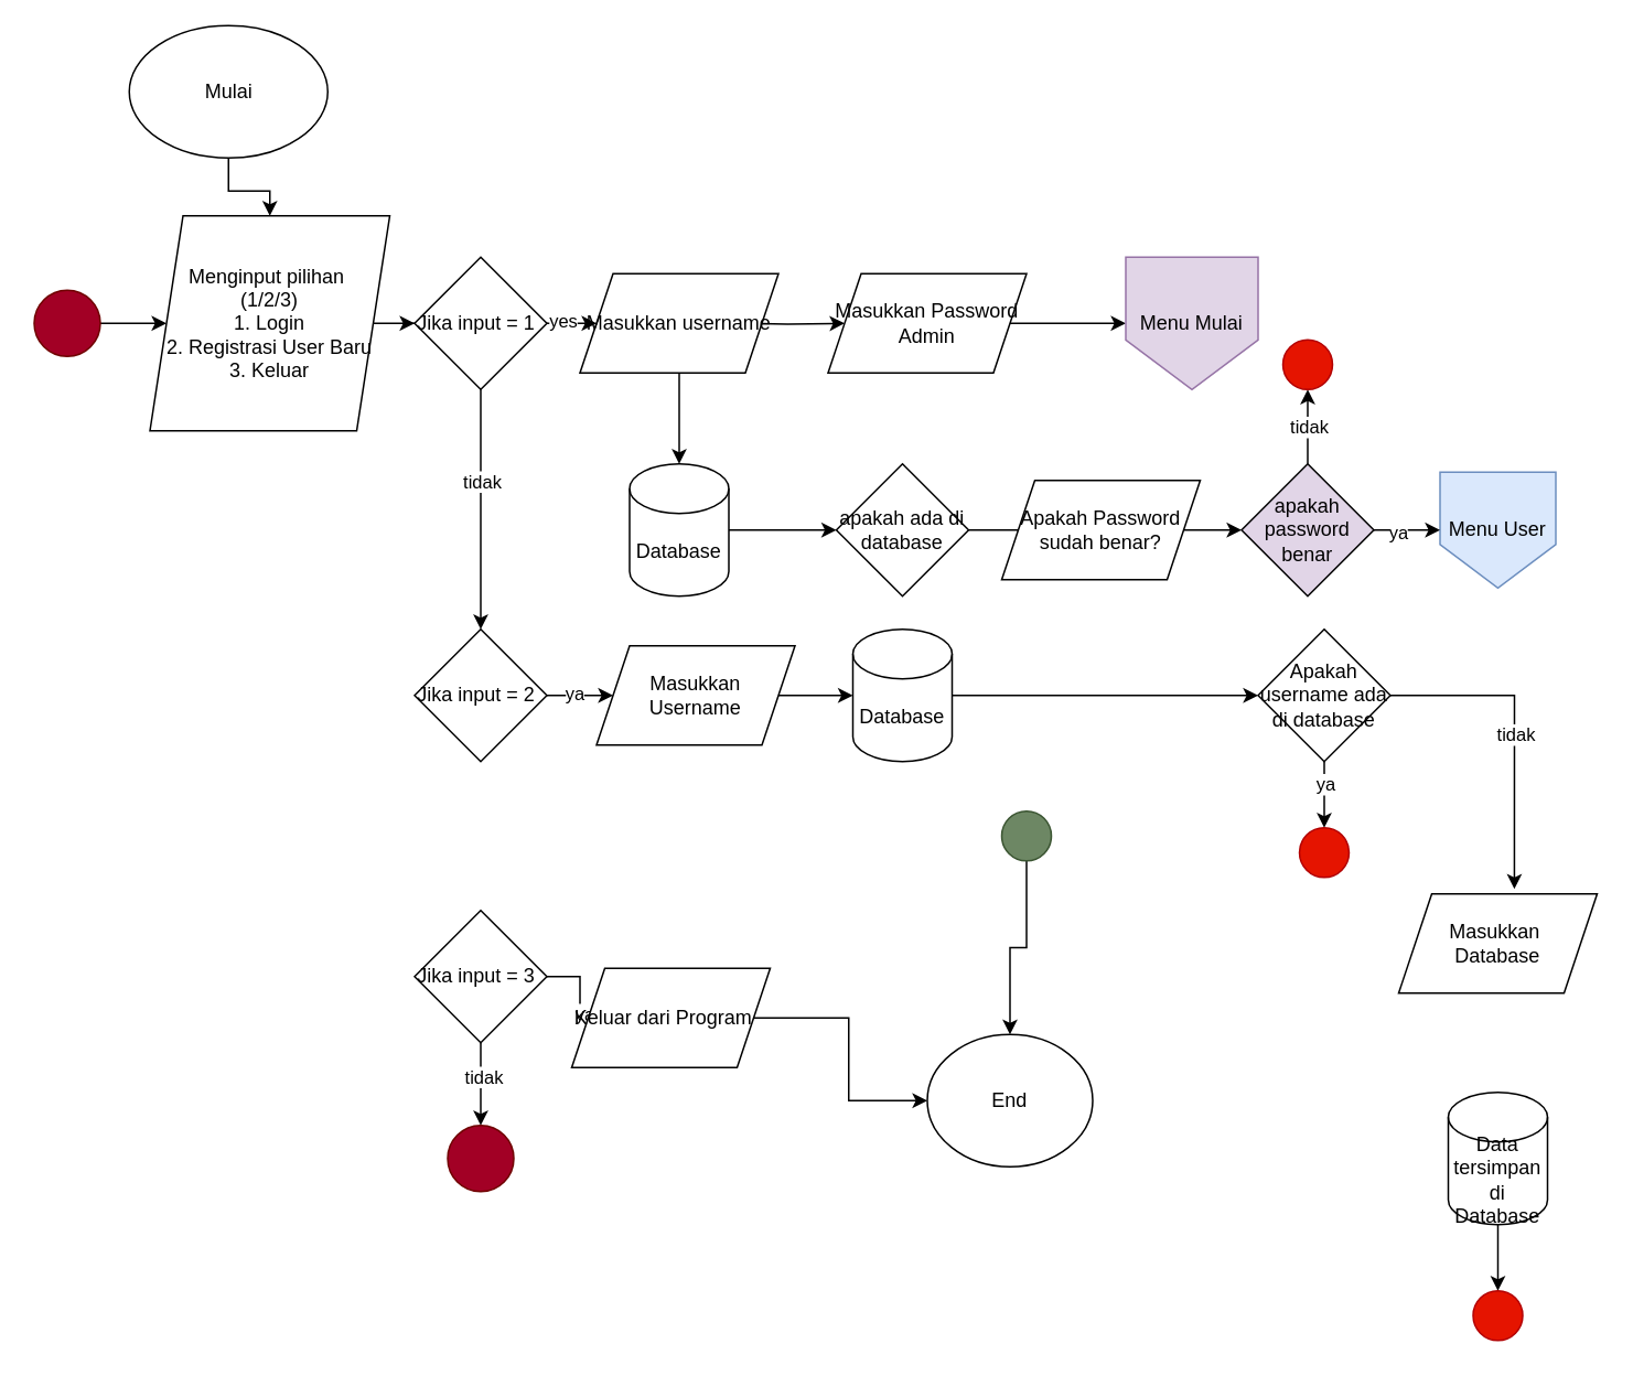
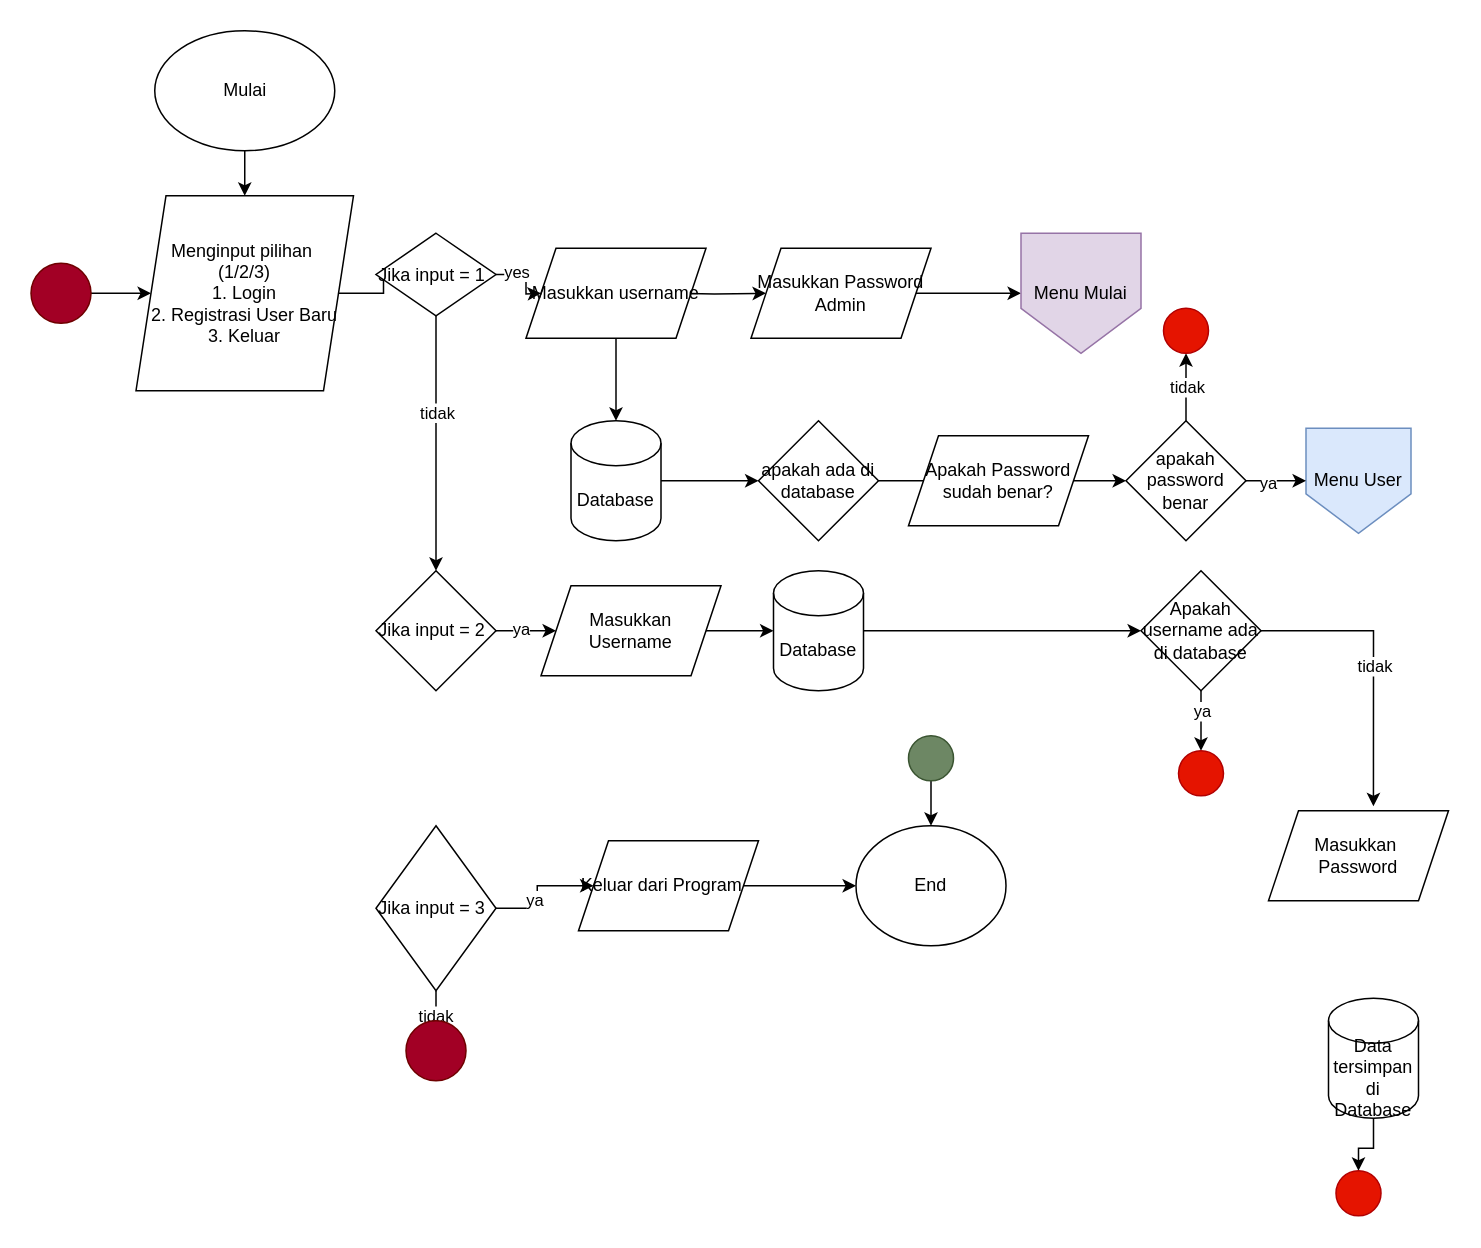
  <mxCell id="0" />
  <mxCell id="1" parent="0" />
  <mxCell id="2" value="" style="edgeStyle=orthogonalEdgeStyle;rounded=0;orthogonalLoop=1;jettySize=auto;html=1;" parent="1" source="3" target="5" edge="1"><mxGeometry relative="1" as="geometry" /></mxCell>
- <mxCell id="3" value="Mulai" style="ellipse;whiteSpace=wrap;html=1;" parent="1" vertex="1"><mxGeometry x="77.5" y="15" width="120" height="80" as="geometry" /></mxCell>
+ <mxCell id="3" value="Mulai" style="ellipse;whiteSpace=wrap;html=1;" parent="1" vertex="1"><mxGeometry x="102.5" y="20" width="120" height="80" as="geometry" /></mxCell>
  <mxCell id="4" value="" style="edgeStyle=orthogonalEdgeStyle;rounded=0;orthogonalLoop=1;jettySize=auto;html=1;" parent="1" source="5" target="10" edge="1"><mxGeometry relative="1" as="geometry" /></mxCell>
  <mxCell id="5" value="Menginput pilihan&amp;nbsp;&lt;div&gt;(1/2/3)&lt;div&gt;1.&lt;span style=&quot;background-color: initial;&quot;&gt;&amp;nbsp;Login&lt;/span&gt;&lt;/div&gt;&lt;div&gt;2. Registrasi User Baru&lt;/div&gt;&lt;div&gt;3. Keluar&lt;/div&gt;&lt;/div&gt;" style="shape=parallelogram;perimeter=parallelogramPerimeter;whiteSpace=wrap;html=1;fixedSize=1;align=center;" parent="1" vertex="1"><mxGeometry x="90" y="130" width="145" height="130" as="geometry" /></mxCell>
  <mxCell id="6" value="" style="edgeStyle=orthogonalEdgeStyle;rounded=0;orthogonalLoop=1;jettySize=auto;html=1;" parent="1" source="10" target="13" edge="1"><mxGeometry relative="1" as="geometry" /></mxCell>
  <mxCell id="7" value="tidak" style="edgeLabel;html=1;align=center;verticalAlign=middle;resizable=0;points=[];" vertex="1" connectable="0" parent="6"><mxGeometry x="-0.245" relative="1" as="geometry"><mxPoint as="offset" /></mxGeometry></mxCell>
  <mxCell id="8" value="" style="edgeStyle=orthogonalEdgeStyle;rounded=0;orthogonalLoop=1;jettySize=auto;html=1;" parent="1" source="10" edge="1"><mxGeometry relative="1" as="geometry"><mxPoint x="360" y="195" as="targetPoint" /></mxGeometry></mxCell>
  <mxCell id="9" value="yes" style="edgeLabel;html=1;align=center;verticalAlign=middle;resizable=0;points=[];" vertex="1" connectable="0" parent="8"><mxGeometry x="-0.418" y="2" relative="1" as="geometry"><mxPoint as="offset" /></mxGeometry></mxCell>
- <mxCell id="10" value="Jika input = 1" style="rhombus;whiteSpace=wrap;html=1;align=left;" parent="1" vertex="1"><mxGeometry x="250" y="155" width="80" height="80" as="geometry" /></mxCell>
+ <mxCell id="10" value="Jika input = 1" style="rhombus;whiteSpace=wrap;html=1;align=left;" parent="1" vertex="1"><mxGeometry x="250" y="155" width="80" height="55" as="geometry" /></mxCell>
  <mxCell id="11" value="" style="edgeStyle=orthogonalEdgeStyle;rounded=0;orthogonalLoop=1;jettySize=auto;html=1;" parent="1" source="13" target="19" edge="1"><mxGeometry relative="1" as="geometry" /></mxCell>
  <mxCell id="12" value="ya" style="edgeLabel;html=1;align=center;verticalAlign=middle;resizable=0;points=[];" vertex="1" connectable="0" parent="11"><mxGeometry x="0.192" y="2" relative="1" as="geometry"><mxPoint as="offset" /></mxGeometry></mxCell>
  <mxCell id="13" value="Jika input = 2" style="rhombus;whiteSpace=wrap;html=1;align=left;" parent="1" vertex="1"><mxGeometry x="250" y="380" width="80" height="80" as="geometry" /></mxCell>
  <mxCell id="14" value="" style="edgeStyle=orthogonalEdgeStyle;rounded=0;orthogonalLoop=1;jettySize=auto;html=1;" parent="1" source="18" target="24" edge="1"><mxGeometry relative="1" as="geometry" /></mxCell>
  <mxCell id="15" value="ya" style="edgeLabel;html=1;align=center;verticalAlign=middle;resizable=0;points=[];" vertex="1" connectable="0" parent="14"><mxGeometry x="-0.169" y="2" relative="1" as="geometry"><mxPoint as="offset" /></mxGeometry></mxCell>
  <mxCell id="16" value="" style="edgeStyle=orthogonalEdgeStyle;rounded=0;orthogonalLoop=1;jettySize=auto;html=1;" parent="1" source="18" target="25" edge="1"><mxGeometry relative="1" as="geometry" /></mxCell>
  <mxCell id="17" value="tidak" style="edgeLabel;html=1;align=center;verticalAlign=middle;resizable=0;points=[];" vertex="1" connectable="0" parent="16"><mxGeometry x="-0.19" y="1" relative="1" as="geometry"><mxPoint as="offset" /></mxGeometry></mxCell>
- <mxCell id="18" value="Jika input = 3" style="rhombus;whiteSpace=wrap;html=1;align=left;" parent="1" vertex="1"><mxGeometry x="250" y="550" width="80" height="80" as="geometry" /></mxCell>
+ <mxCell id="18" value="Jika input = 3" style="rhombus;whiteSpace=wrap;html=1;align=left;" parent="1" vertex="1"><mxGeometry x="250" y="550" width="80" height="110" as="geometry" /></mxCell>
  <mxCell id="19" value="Masukkan&lt;div&gt;Username&lt;/div&gt;" style="shape=parallelogram;perimeter=parallelogramPerimeter;whiteSpace=wrap;html=1;fixedSize=1;align=center;" parent="1" vertex="1"><mxGeometry x="360" y="390" width="120" height="60" as="geometry" /></mxCell>
- <mxCell id="20" value="Masukkan&amp;nbsp;&lt;div&gt;Database&lt;/div&gt;" style="shape=parallelogram;perimeter=parallelogramPerimeter;whiteSpace=wrap;html=1;fixedSize=1;" parent="1" vertex="1"><mxGeometry x="845" y="540" width="120" height="60" as="geometry" /></mxCell>
+ <mxCell id="20" value="Masukkan&amp;nbsp;&lt;div&gt;Password&lt;/div&gt;" style="shape=parallelogram;perimeter=parallelogramPerimeter;whiteSpace=wrap;html=1;fixedSize=1;" parent="1" vertex="1"><mxGeometry x="845" y="540" width="120" height="60" as="geometry" /></mxCell>
  <mxCell id="21" value="" style="edgeStyle=orthogonalEdgeStyle;rounded=0;orthogonalLoop=1;jettySize=auto;html=1;" parent="1" source="22" target="48" edge="1"><mxGeometry relative="1" as="geometry" /></mxCell>
- <mxCell id="22" value="Data tersimpan di Database" style="shape=cylinder3;whiteSpace=wrap;html=1;boundedLbl=1;backgroundOutline=1;size=15;" parent="1" vertex="1"><mxGeometry x="875" y="660" width="60" height="80" as="geometry" /></mxCell>
+ <mxCell id="22" value="Data tersimpan di Database" style="shape=cylinder3;whiteSpace=wrap;html=1;boundedLbl=1;backgroundOutline=1;size=15;" parent="1" vertex="1"><mxGeometry x="885" y="665" width="60" height="80" as="geometry" /></mxCell>
  <mxCell id="23" value="" style="edgeStyle=orthogonalEdgeStyle;rounded=0;orthogonalLoop=1;jettySize=auto;html=1;" parent="1" source="24" target="33" edge="1"><mxGeometry relative="1" as="geometry" /></mxCell>
- <mxCell id="24" value="Keluar dari Program" style="shape=parallelogram;perimeter=parallelogramPerimeter;whiteSpace=wrap;html=1;fixedSize=1;align=left;" parent="1" vertex="1"><mxGeometry x="345" y="585" width="120" height="60" as="geometry" /></mxCell>
+ <mxCell id="24" value="Keluar dari Program" style="shape=parallelogram;perimeter=parallelogramPerimeter;whiteSpace=wrap;html=1;fixedSize=1;align=left;" parent="1" vertex="1"><mxGeometry x="385" y="560" width="120" height="60" as="geometry" /></mxCell>
  <mxCell id="25" value="" style="ellipse;whiteSpace=wrap;html=1;align=left;fillColor=#a20025;fontColor=#ffffff;strokeColor=#6F0000;" parent="1" vertex="1"><mxGeometry x="270" y="680" width="40" height="40" as="geometry" /></mxCell>
  <mxCell id="26" value="" style="edgeStyle=orthogonalEdgeStyle;rounded=0;orthogonalLoop=1;jettySize=auto;html=1;" parent="1" target="30" edge="1"><mxGeometry relative="1" as="geometry"><mxPoint x="450" y="195" as="sourcePoint" /></mxGeometry></mxCell>
  <mxCell id="27" value="" style="edgeStyle=orthogonalEdgeStyle;rounded=0;orthogonalLoop=1;jettySize=auto;html=1;" parent="1" source="28" target="39" edge="1"><mxGeometry relative="1" as="geometry" /></mxCell>
  <mxCell id="28" value="Masukkan username" style="shape=parallelogram;perimeter=parallelogramPerimeter;whiteSpace=wrap;html=1;fixedSize=1;" parent="1" vertex="1"><mxGeometry x="350" y="165" width="120" height="60" as="geometry" /></mxCell>
  <mxCell id="29" value="" style="edgeStyle=orthogonalEdgeStyle;rounded=0;orthogonalLoop=1;jettySize=auto;html=1;" parent="1" source="30" target="31" edge="1"><mxGeometry relative="1" as="geometry" /></mxCell>
  <mxCell id="30" value="Masukkan Password Admin" style="shape=parallelogram;perimeter=parallelogramPerimeter;whiteSpace=wrap;html=1;fixedSize=1;" parent="1" vertex="1"><mxGeometry x="500" y="165" width="120" height="60" as="geometry" /></mxCell>
  <mxCell id="31" value="Menu Mulai" style="shape=offPageConnector;whiteSpace=wrap;html=1;fillColor=#e1d5e7;strokeColor=#9673a6;" parent="1" vertex="1"><mxGeometry x="680" y="155" width="80" height="80" as="geometry" /></mxCell>
  <mxCell id="32" value="Menu User" style="shape=offPageConnector;whiteSpace=wrap;html=1;fillColor=#dae8fc;strokeColor=#6c8ebf;" parent="1" vertex="1"><mxGeometry x="870" y="285" width="70" height="70" as="geometry" /></mxCell>
- <mxCell id="33" value="End" style="ellipse;whiteSpace=wrap;html=1;align=center;" parent="1" vertex="1"><mxGeometry x="560" y="625" width="100" height="80" as="geometry" /></mxCell>
+ <mxCell id="33" value="End" style="ellipse;whiteSpace=wrap;html=1;align=center;" parent="1" vertex="1"><mxGeometry x="570" y="550" width="100" height="80" as="geometry" /></mxCell>
  <mxCell id="34" value="" style="edgeStyle=orthogonalEdgeStyle;rounded=0;orthogonalLoop=1;jettySize=auto;html=1;" parent="1" source="35" target="5" edge="1"><mxGeometry relative="1" as="geometry" /></mxCell>
  <mxCell id="35" value="" style="ellipse;whiteSpace=wrap;html=1;aspect=fixed;fillColor=#a20025;fontColor=#ffffff;strokeColor=#6F0000;" parent="1" vertex="1"><mxGeometry y="175" width="40" height="40" as="geometry" x="20" /></mxCell>
  <mxCell id="36" value="" style="edgeStyle=orthogonalEdgeStyle;rounded=0;orthogonalLoop=1;jettySize=auto;html=1;" parent="1" source="37" target="33" edge="1"><mxGeometry relative="1" as="geometry" /></mxCell>
  <mxCell id="37" value="" style="ellipse;whiteSpace=wrap;html=1;aspect=fixed;fillColor=#6d8764;fontColor=#ffffff;strokeColor=#3A5431;" parent="1" vertex="1"><mxGeometry x="605" y="490" width="30" height="30" as="geometry" /></mxCell>
  <mxCell id="38" style="edgeStyle=orthogonalEdgeStyle;rounded=0;orthogonalLoop=1;jettySize=auto;html=1;exitX=1;exitY=0.5;exitDx=0;exitDy=0;exitPerimeter=0;" parent="1" source="39" target="41" edge="1"><mxGeometry relative="1" as="geometry" /></mxCell>
  <mxCell id="39" value="Database" style="shape=cylinder3;whiteSpace=wrap;html=1;boundedLbl=1;backgroundOutline=1;size=15;" parent="1" vertex="1"><mxGeometry x="380" y="280" width="60" height="80" as="geometry" /></mxCell>
  <mxCell id="40" value="" style="edgeStyle=orthogonalEdgeStyle;rounded=0;orthogonalLoop=1;jettySize=auto;html=1;" parent="1" source="41" target="46" edge="1"><mxGeometry relative="1" as="geometry" /></mxCell>
  <mxCell id="41" value="apakah ada di database" style="rhombus;whiteSpace=wrap;html=1;" parent="1" vertex="1"><mxGeometry x="505" y="280" width="80" height="80" as="geometry" /></mxCell>
  <mxCell id="42" value="" style="edgeStyle=orthogonalEdgeStyle;rounded=0;orthogonalLoop=1;jettySize=auto;html=1;" parent="1" source="46" target="32" edge="1"><mxGeometry relative="1" as="geometry" /></mxCell>
  <mxCell id="43" value="ya" style="edgeLabel;html=1;align=center;verticalAlign=middle;resizable=0;points=[];" vertex="1" connectable="0" parent="42"><mxGeometry x="-0.294" y="-1" relative="1" as="geometry"><mxPoint as="offset" /></mxGeometry></mxCell>
  <mxCell id="44" value="" style="edgeStyle=orthogonalEdgeStyle;rounded=0;orthogonalLoop=1;jettySize=auto;html=1;" parent="1" source="46" target="47" edge="1"><mxGeometry relative="1" as="geometry" /></mxCell>
  <mxCell id="45" value="tidak" style="edgeLabel;html=1;align=center;verticalAlign=middle;resizable=0;points=[];" vertex="1" connectable="0" parent="44"><mxGeometry x="0.022" relative="1" as="geometry"><mxPoint as="offset" /></mxGeometry></mxCell>
- <mxCell id="46" value="apakah password benar" style="rhombus;whiteSpace=wrap;html=1;fillColor=#e1d5e7;" parent="1" vertex="1"><mxGeometry x="750" y="280" width="80" height="80" as="geometry" /></mxCell>
+ <mxCell id="46" value="apakah password benar" style="rhombus;whiteSpace=wrap;html=1;" parent="1" vertex="1"><mxGeometry x="750" y="280" width="80" height="80" as="geometry" /></mxCell>
  <mxCell id="47" value="" style="ellipse;whiteSpace=wrap;html=1;aspect=fixed;fillColor=#e51400;fontColor=#ffffff;strokeColor=#B20000;" parent="1" vertex="1"><mxGeometry x="775" y="205" width="30" height="30" as="geometry" /></mxCell>
  <mxCell id="48" value="" style="ellipse;whiteSpace=wrap;html=1;aspect=fixed;fillColor=#e51400;fontColor=#ffffff;strokeColor=#B20000;" parent="1" vertex="1"><mxGeometry x="890" y="780" width="30" height="30" as="geometry" /></mxCell>
  <mxCell id="49" value="Apakah Password sudah benar?" style="shape=parallelogram;perimeter=parallelogramPerimeter;whiteSpace=wrap;html=1;fixedSize=1;" parent="1" vertex="1"><mxGeometry x="605" y="290" width="120" height="60" as="geometry" /></mxCell>
  <mxCell id="50" value="" style="edgeStyle=orthogonalEdgeStyle;rounded=0;orthogonalLoop=1;jettySize=auto;html=1;" parent="1" source="19" target="51" edge="1"><mxGeometry relative="1" as="geometry"><mxPoint x="460" y="420" as="sourcePoint" /><mxPoint x="725" y="560" as="targetPoint" /></mxGeometry></mxCell>
  <mxCell id="51" value="Database" style="shape=cylinder3;whiteSpace=wrap;html=1;boundedLbl=1;backgroundOutline=1;size=15;" parent="1" vertex="1"><mxGeometry x="515" y="380" width="60" height="80" as="geometry" /></mxCell>
  <mxCell id="52" value="" style="edgeStyle=orthogonalEdgeStyle;rounded=0;orthogonalLoop=1;jettySize=auto;html=1;" parent="1" source="51" target="55" edge="1"><mxGeometry relative="1" as="geometry"><mxPoint x="575" y="420" as="sourcePoint" /><mxPoint x="725" y="560" as="targetPoint" /></mxGeometry></mxCell>
  <mxCell id="53" style="edgeStyle=orthogonalEdgeStyle;rounded=0;orthogonalLoop=1;jettySize=auto;html=1;exitX=0.5;exitY=1;exitDx=0;exitDy=0;entryX=0.5;entryY=0;entryDx=0;entryDy=0;" parent="1" source="55" target="58" edge="1"><mxGeometry relative="1" as="geometry" /></mxCell>
  <mxCell id="54" value="ya" style="edgeLabel;html=1;align=center;verticalAlign=middle;resizable=0;points=[];" vertex="1" connectable="0" parent="53"><mxGeometry x="-0.369" relative="1" as="geometry"><mxPoint as="offset" /></mxGeometry></mxCell>
  <mxCell id="55" value="Apakah username ada di database" style="rhombus;whiteSpace=wrap;html=1;" parent="1" vertex="1"><mxGeometry x="760" y="380" width="80" height="80" as="geometry" /></mxCell>
  <mxCell id="56" style="edgeStyle=orthogonalEdgeStyle;rounded=0;orthogonalLoop=1;jettySize=auto;html=1;exitX=1;exitY=0.5;exitDx=0;exitDy=0;entryX=0.583;entryY=-0.049;entryDx=0;entryDy=0;entryPerimeter=0;" parent="1" source="55" target="20" edge="1"><mxGeometry relative="1" as="geometry" /></mxCell>
  <mxCell id="57" value="tidak" style="edgeLabel;html=1;align=center;verticalAlign=middle;resizable=0;points=[];" vertex="1" connectable="0" parent="56"><mxGeometry x="0.023" y="1" relative="1" as="geometry"><mxPoint as="offset" /></mxGeometry></mxCell>
  <mxCell id="58" value="" style="ellipse;whiteSpace=wrap;html=1;aspect=fixed;fillColor=#e51400;fontColor=#ffffff;strokeColor=#B20000;" parent="1" vertex="1"><mxGeometry x="785" y="500" width="30" height="30" as="geometry" /></mxCell>
